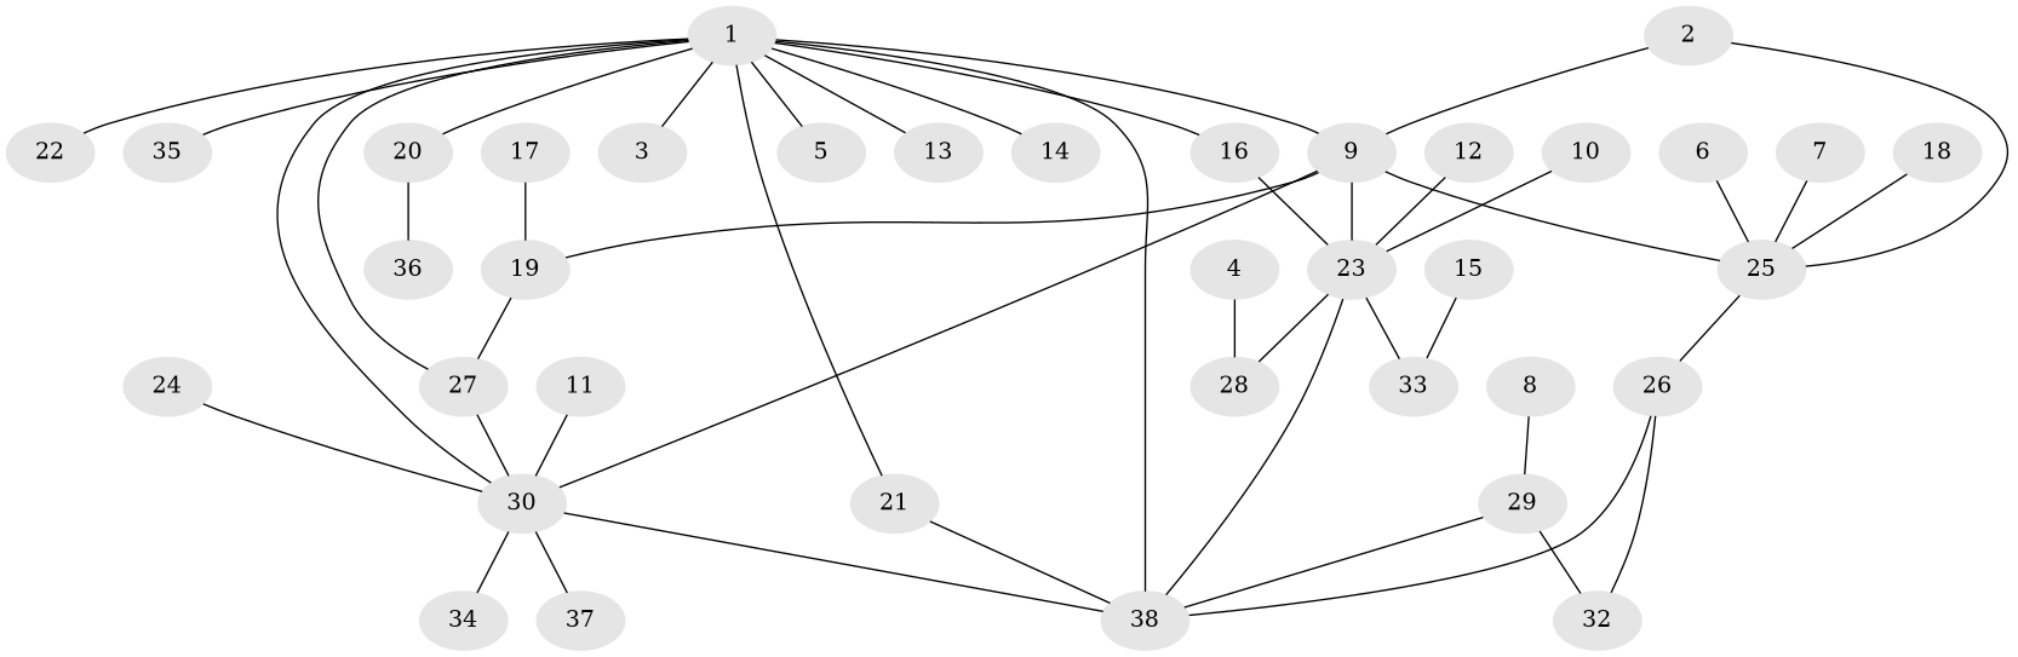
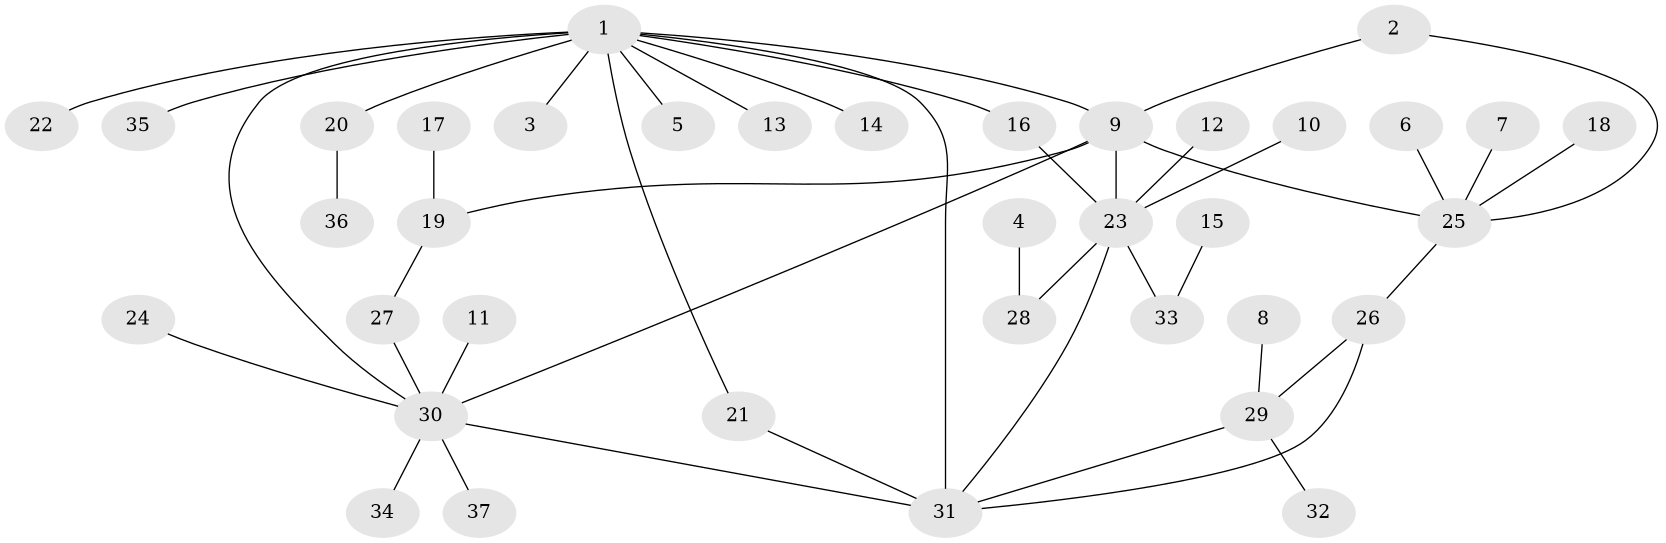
  graph {
    node [color=gray90 style=filled]
    edge [weight=1.0]
    1
    3
    5
    9
    13
    14
    16
    20
    21
    22
    27
    30
-   31 [label=38]
+   31
    35
    23
    25
    19
    36
    28
    33
    34
    37
    2
    26
    4
    6
    7
    8
    29
    32
    10
    11
    12
    15
    17
    18
    24
    1 -- 3
    1 -- 5
    1 -- 9
    1 -- 13
    1 -- 14
    1 -- 16
    1 -- 20
    1 -- 21
    1 -- 22
-   1 -- 27
    1 -- 30
    1 -- 31
    1 -- 35
    9 -- 30
    9 -- 23
    9 -- 25
    9 -- 19
    16 -- 23
    20 -- 36
    21 -- 31
    27 -- 30 [weight=2.0]
    30 -- 31 [weight=2.0]
    30 -- 34
    30 -- 37
    23 -- 31
    23 -- 28
    23 -- 33
    25 -- 26
    19 -- 27
    2 -- 9
    2 -- 25
    26 -- 31
-   26 -- 32
+   26 -- 29
    4 -- 28
    6 -- 25
    7 -- 25
    8 -- 29
    29 -- 31
    29 -- 32
    10 -- 23
    11 -- 30
    12 -- 23
    15 -- 33
    17 -- 19
    18 -- 25
    24 -- 30
  }
